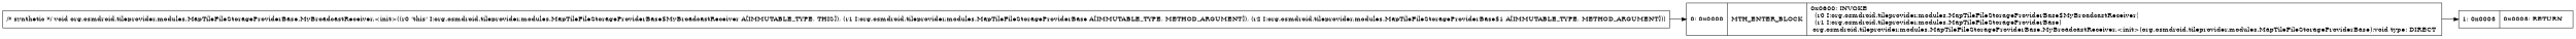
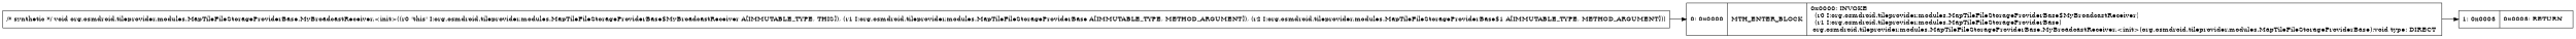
  digraph {
    rankdir=LR
    node [shape=record]
-   n1 [label="{0\:\ 0x0000|MTH_ENTER_BLOCK\l|0x0600: INVOKE  \l  (r0 I:org.osmdroid.tileprovider.modules.MapTileFileStorageProviderBase$MyBroadcastReceiver)\l  (r1 I:org.osmdroid.tileprovider.modules.MapTileFileStorageProviderBase)\l org.osmdroid.tileprovider.modules.MapTileFileStorageProviderBase.MyBroadcastReceiver.\<init\>(org.osmdroid.tileprovider.modules.MapTileFileStorageProviderBase):void type: DIRECT \l}"]
+   n1 [label="{0\:\ 0x0000|MTH_ENTER_BLOCK\l|0x0000: INVOKE  \l  (r0 I:org.osmdroid.tileprovider.modules.MapTileFileStorageProviderBase$MyBroadcastReceiver)\l  (r1 I:org.osmdroid.tileprovider.modules.MapTileFileStorageProviderBase)\l org.osmdroid.tileprovider.modules.MapTileFileStorageProviderBase.MyBroadcastReceiver.\<init\>(org.osmdroid.tileprovider.modules.MapTileFileStorageProviderBase):void type: DIRECT \l}"]
    n2 [label="{1\:\ 0x0003|0x0003: RETURN   \l}"]
    n3 [label="{\/* synthetic *\/ void org.osmdroid.tileprovider.modules.MapTileFileStorageProviderBase.MyBroadcastReceiver.\<init\>((r0 'this' I:org.osmdroid.tileprovider.modules.MapTileFileStorageProviderBase$MyBroadcastReceiver A[IMMUTABLE_TYPE, THIS]), (r1 I:org.osmdroid.tileprovider.modules.MapTileFileStorageProviderBase A[IMMUTABLE_TYPE, METHOD_ARGUMENT]), (r2 I:org.osmdroid.tileprovider.modules.MapTileFileStorageProviderBase$1 A[IMMUTABLE_TYPE, METHOD_ARGUMENT])) }"]
    n1 -> n2
    n3 -> n1
  }
